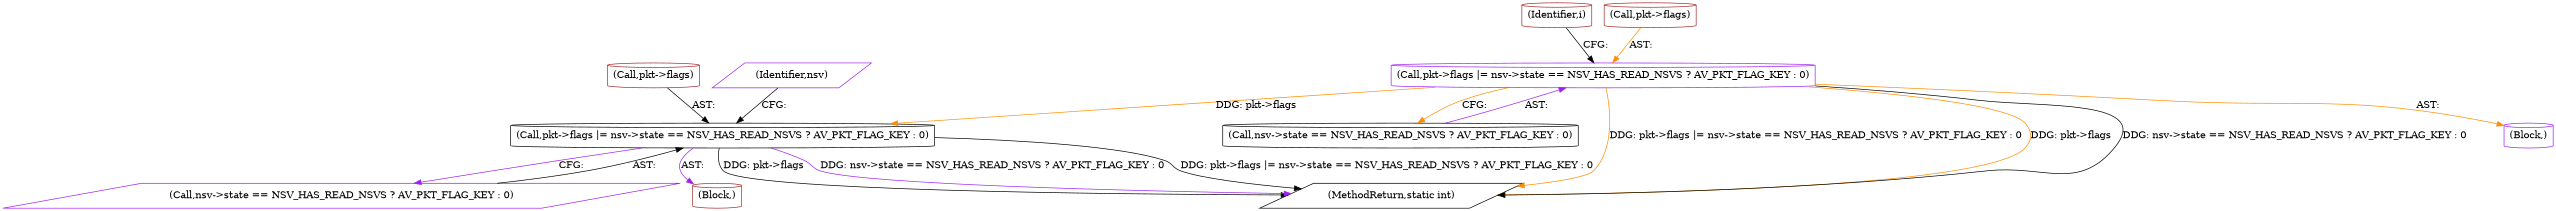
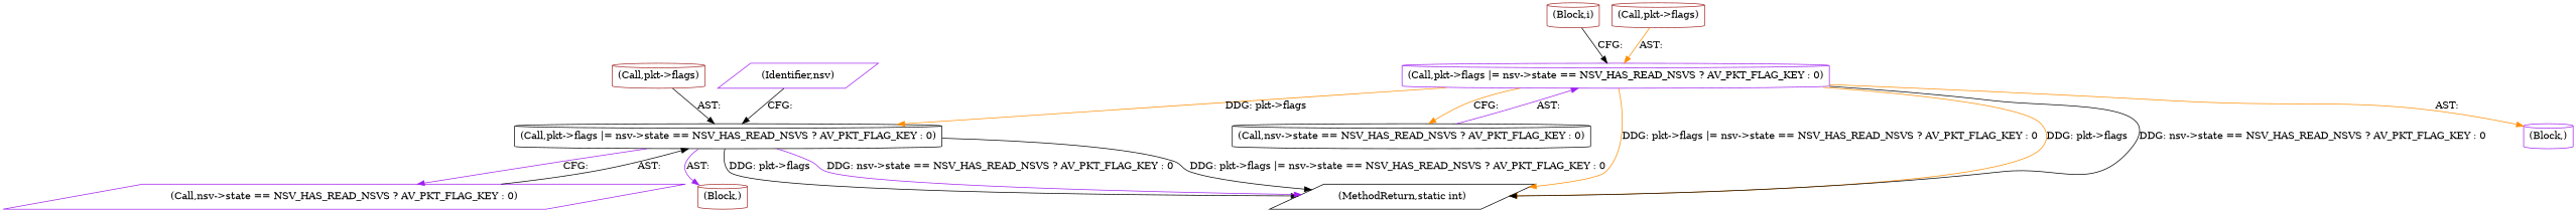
  digraph {
    node [color=purple shape=cylinder]
    edge [color=black]
    n1 [label="(Call,pkt->flags |= nsv->state == NSV_HAS_READ_NSVS ? AV_PKT_FLAG_KEY : 0)"]
    n2 [label="(Call,pkt->flags |= nsv->state == NSV_HAS_READ_NSVS ? AV_PKT_FLAG_KEY : 0)" color=black]
    n3 [label="(Block,)"]
    n4 [label="(Call,nsv->state == NSV_HAS_READ_NSVS ? AV_PKT_FLAG_KEY : 0)" color=black]
    n5 [label="(MethodReturn,static int)" color=black shape=parallelogram]
    n6 [label="(Call,nsv->state == NSV_HAS_READ_NSVS ? AV_PKT_FLAG_KEY : 0)" shape=parallelogram]
    n7 [label="(Block,)" color=brown]
    n8 [label="(Call,pkt->flags)" color=brown]
-   n9 [label="(Identifier,i)" color=brown]
+   n9 [label="(Block,i)" color=brown]
    n10 [label="(Call,pkt->flags)" color=brown]
    n11 [label="(Identifier,nsv)" shape=parallelogram]
    n1 -> n2 [label="DDG: pkt->flags" color=darkorange]
    n1 -> n3 [label="AST: " color=darkorange]
    n1 -> n4 [label="CFG: " color=darkorange]
    n1 -> n5 [label="DDG: pkt->flags |= nsv->state == NSV_HAS_READ_NSVS ? AV_PKT_FLAG_KEY : 0" color=darkorange]
    n1 -> n5 [label="DDG: pkt->flags" color=darkorange]
    n1 -> n5 [label="DDG: nsv->state == NSV_HAS_READ_NSVS ? AV_PKT_FLAG_KEY : 0"]
    n2 -> n5 [label="DDG: pkt->flags"]
    n2 -> n5 [label="DDG: nsv->state == NSV_HAS_READ_NSVS ? AV_PKT_FLAG_KEY : 0" color=purple]
    n2 -> n5 [label="DDG: pkt->flags |= nsv->state == NSV_HAS_READ_NSVS ? AV_PKT_FLAG_KEY : 0"]
    n2 -> n6 [label="CFG: " color=purple]
    n2 -> n7 [label="AST: " color=purple]
    n4 -> n1 [label="AST: " color=purple]
    n6 -> n2 [label="AST: "]
    n8 -> n2 [label="AST: "]
    n9 -> n1 [label="CFG: "]
    n10 -> n1 [label="AST: " color=darkorange]
    n11 -> n2 [label="CFG: "]
  }
